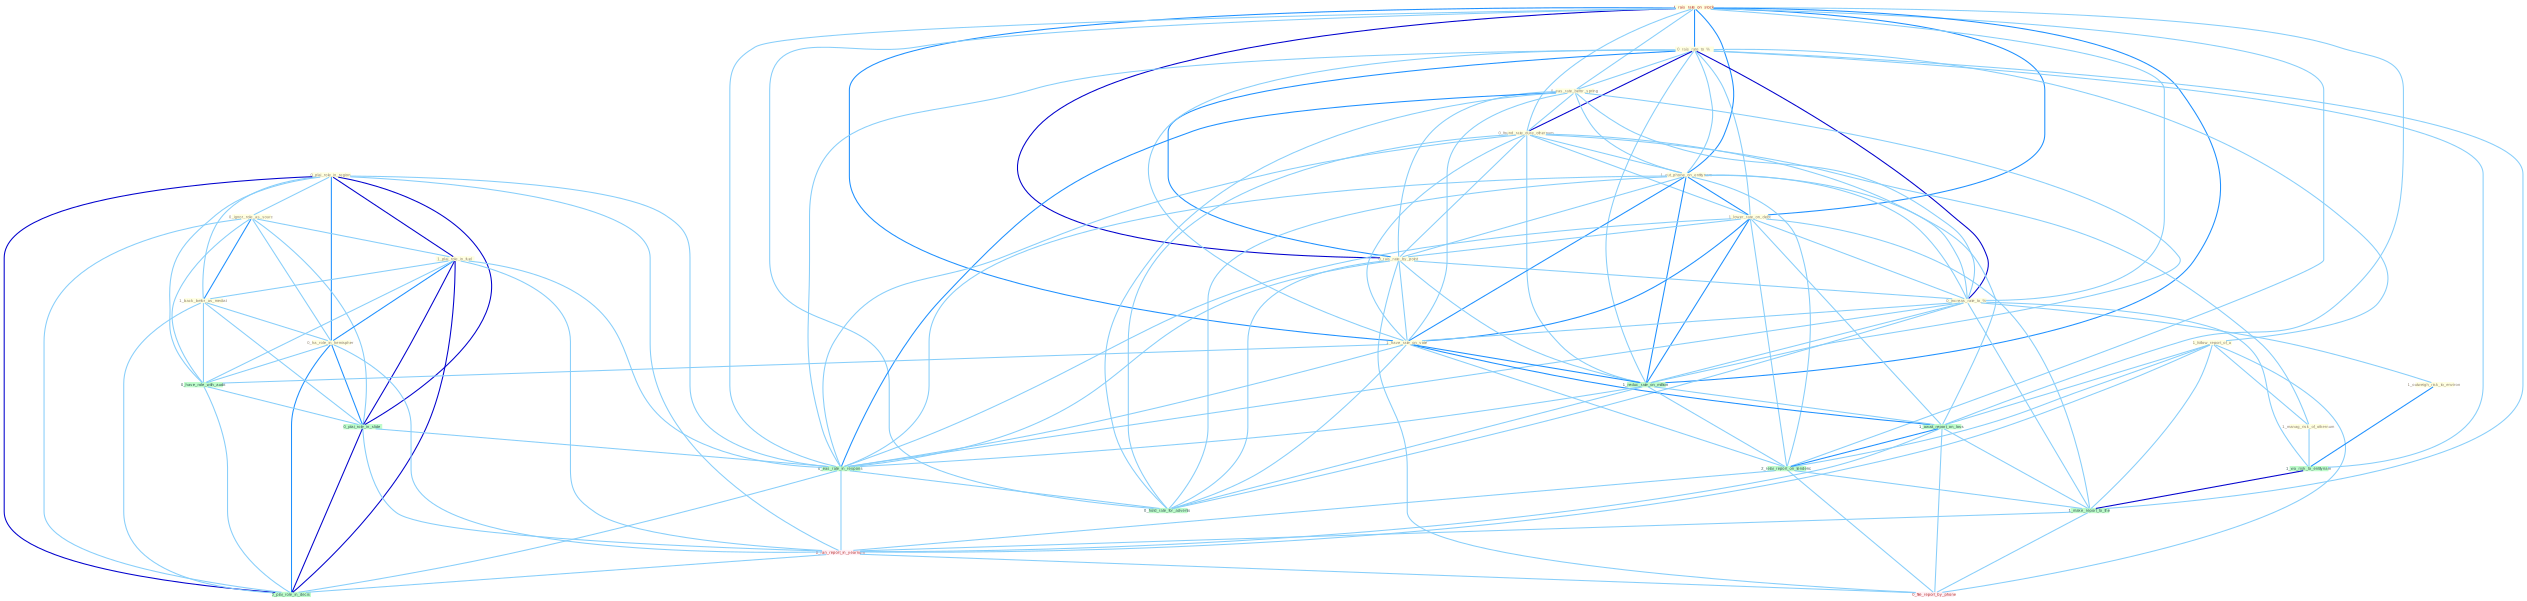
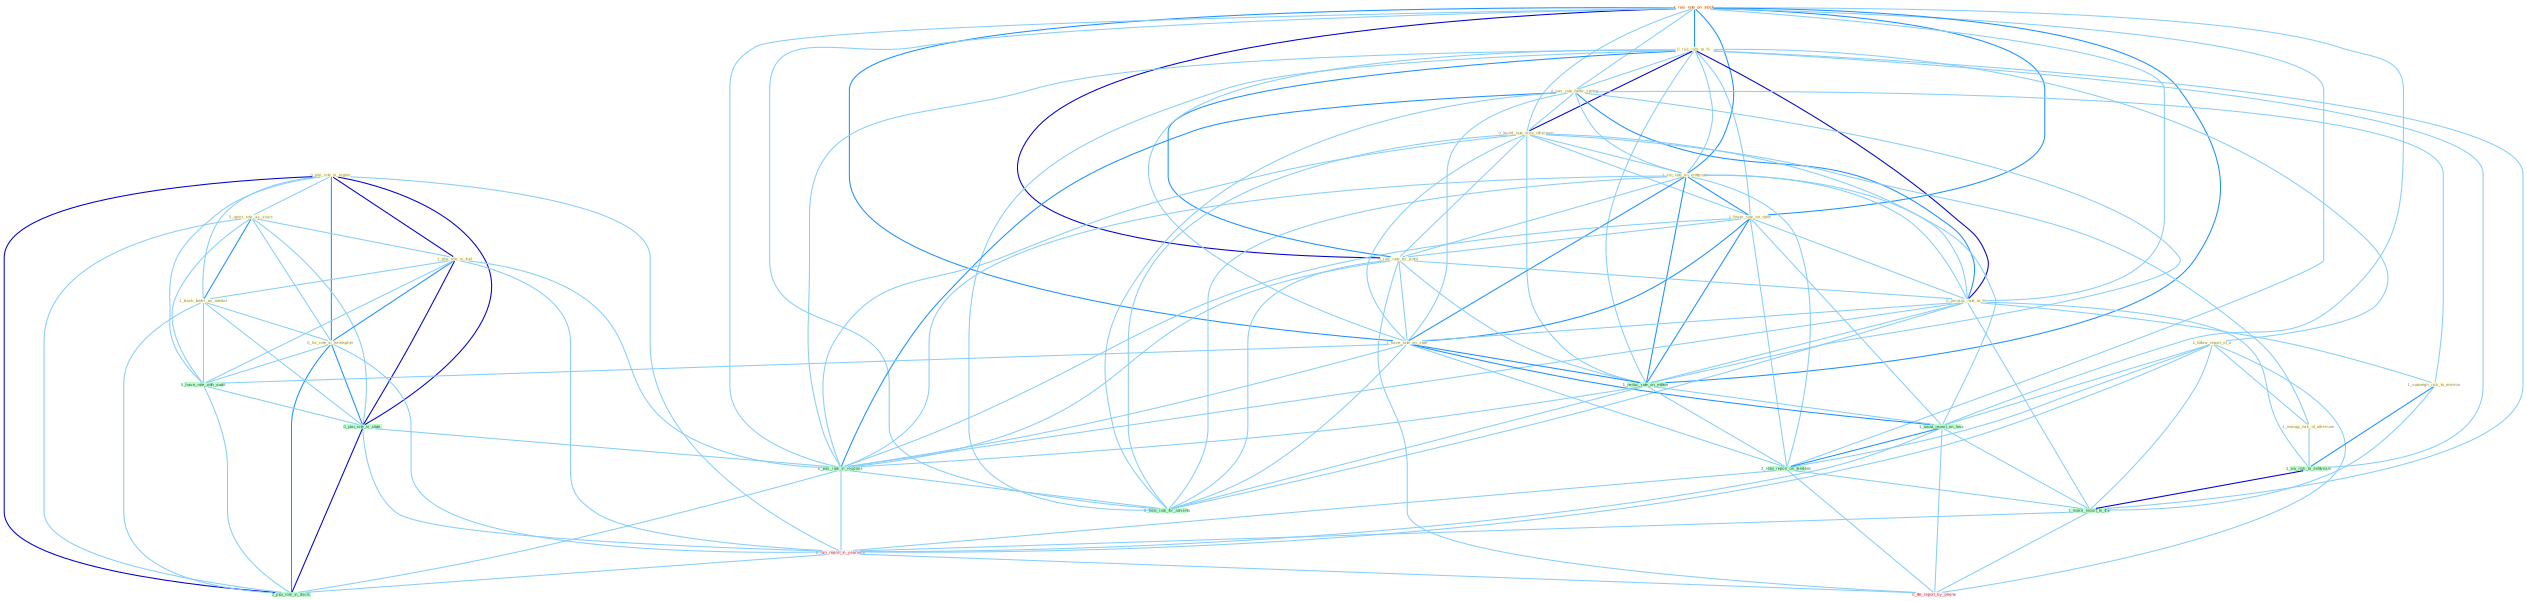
  graph {
    fontname="Liberation Sans"
    node [color="#ffffe0" fixedsize=true fontcolor="#8b7d6b" fontname="Liberation Sans" fontsize=4 shape=polygon style=filled]
    edge [color="#87cefa" fontname="Liberation Sans" w=1]
    "1_follow_report_of_a " [height=.06 width=.5]
    "1_rais_rate_on_stock " [fontcolor="#b22222" height=.06 width=.5]
    "0_rais_rate_to_% " [height=.06 width=.5]
    "0_eas_rate_befor_spring " [height=.06 width=.5]
    "0_found_rate_dure_othernum " [height=.06 width=.5]
    "0_plai_role_in_region " [height=.06 width=.5]
-   "1_cut_rate_on_entitynam " [height=.06 width=.5 label="1_cut_phone_on_entitynam"]
+   "1_cut_rate_on_entitynam " [height=.06 width=.5]
    "1_lower_rate_on_debt " [height=.06 width=.5]
    "0_rais_rate_by_point " [height=.06 width=.5]
    "0_ignor_role_as_sourc " [height=.06 width=.5]
    "1_plai_role_in_fuel " [height=.06 width=.5]
    n12 [height=.06 label="1_back_befor_as_mediat" width=.5]
    "1_manag_risk_of_othernum " [height=.06 width=.5]
    "0_ha_role_in_hemispher " [height=.06 width=.5]
    "0_increas_rate_to_% " [height=.06 width=.5]
    "1_have_rate_on_vote " [height=.06 width=.5]
    "1_outweigh_risk_to_environ " [height=.06 width=.5]
    "0_ran_report_in_yearnum " [color="#fff0f5" fontcolor="#b22222" height=.06 width=.5]
    "0_file_report_by_phone " [color="#fff0f5" fontcolor="#b22222" height=.06 width=.5]
    "1_await_report_on_loss " [color="#BDFCC9" fontcolor="#2f4f4f" height=.06 width=.5]
    n21 [color="#BDFCC9" fontcolor="#2f4f4f" height=.06 label="2_relai_report_on_tendenc" width=.5]
    "1_make_report_to_the " [color="#BDFCC9" fontcolor="#2f4f4f" height=.06 width=.5]
    "1_reduc_rate_on_million " [color="#BDFCC9" fontcolor="#2f4f4f" height=.06 width=.5]
    "0_eas_rate_in_respons " [color="#BDFCC9" fontcolor="#2f4f4f" height=.06 width=.5]
    "0_hold_rate_for_advertis " [color="#BDFCC9" fontcolor="#2f4f4f" height=.06 width=.5]
    "1_wa_risk_to_entitynam " [color="#BDFCC9" fontcolor="#2f4f4f" height=.06 width=.5]
    "0_have_role_with_audit " [color="#BDFCC9" fontcolor="#2f4f4f" height=.06 width=.5]
    "0_plai_role_in_slide " [color="#BDFCC9" fontcolor="#2f4f4f" height=.06 width=.5]
    "0_plai_role_in_decis " [color="#BDFCC9" fontcolor="#2f4f4f" height=.06 width=.5]
    subgraph sub_1 {
      "1_follow_report_of_a "
      "1_rais_rate_on_stock "
      "0_rais_rate_to_% "
      "0_eas_rate_befor_spring "
      "0_found_rate_dure_othernum "
      "0_plai_role_in_region "
      "1_cut_rate_on_entitynam "
      "1_lower_rate_on_debt "
      "0_rais_rate_by_point "
      "0_ignor_role_as_sourc "
      "1_plai_role_in_fuel "
      n12
      "1_manag_risk_of_othernum "
      "0_ha_role_in_hemispher "
      "0_increas_rate_to_% "
      "1_have_rate_on_vote "
      "1_outweigh_risk_to_environ "
    }
    subgraph sub_2 {
      "0_ran_report_in_yearnum "
      "0_file_report_by_phone "
    }
    "1_follow_report_of_a " -- "1_manag_risk_of_othernum "
    "1_follow_report_of_a " -- "0_ran_report_in_yearnum "
    "1_follow_report_of_a " -- "0_file_report_by_phone "
    "1_follow_report_of_a " -- "1_await_report_on_loss "
    "1_follow_report_of_a " -- n21
    "1_follow_report_of_a " -- "1_make_report_to_the "
    "1_rais_rate_on_stock " -- "0_rais_rate_to_% " [color="#1e90ff" w=2]
    "1_rais_rate_on_stock " -- "0_eas_rate_befor_spring "
    "1_rais_rate_on_stock " -- "0_found_rate_dure_othernum "
    "1_rais_rate_on_stock " -- "1_cut_rate_on_entitynam " [color="#1e90ff" w=2]
    "1_rais_rate_on_stock " -- "1_lower_rate_on_debt " [color="#1e90ff" w=2]
    "1_rais_rate_on_stock " -- "0_rais_rate_by_point " [color="#0000cd" w=2]
    "1_rais_rate_on_stock " -- "0_increas_rate_to_% "
    "1_rais_rate_on_stock " -- "1_have_rate_on_vote " [color="#1e90ff" w=2]
    "1_rais_rate_on_stock " -- "1_await_report_on_loss "
    "1_rais_rate_on_stock " -- n21
    "1_rais_rate_on_stock " -- "1_reduc_rate_on_million " [color="#1e90ff" w=2]
    "1_rais_rate_on_stock " -- "0_eas_rate_in_respons "
    "1_rais_rate_on_stock " -- "0_hold_rate_for_advertis "
    "0_rais_rate_to_% " -- "1_follow_report_of_a "
    "0_rais_rate_to_% " -- "0_eas_rate_befor_spring "
    "0_rais_rate_to_% " -- "0_found_rate_dure_othernum " [color="#0000cd"]
    "0_rais_rate_to_% " -- "1_cut_rate_on_entitynam "
    "0_rais_rate_to_% " -- "1_lower_rate_on_debt "
    "0_rais_rate_to_% " -- "0_rais_rate_by_point " [color="#1e90ff" w=2]
    "0_rais_rate_to_% " -- "0_increas_rate_to_% " [color="#0000cd" w=3]
    "0_rais_rate_to_% " -- "1_have_rate_on_vote "
    "0_rais_rate_to_% " -- "1_make_report_to_the "
    "0_rais_rate_to_% " -- "1_reduc_rate_on_million "
    "0_rais_rate_to_% " -- "0_eas_rate_in_respons "
+   "0_rais_rate_to_% " -- "0_hold_rate_for_advertis "
    "0_rais_rate_to_% " -- "1_wa_risk_to_entitynam "
    "0_eas_rate_befor_spring " -- "0_found_rate_dure_othernum "
    "0_eas_rate_befor_spring " -- "1_cut_rate_on_entitynam "
-   "0_eas_rate_befor_spring " -- "0_rais_rate_by_point "
-   "0_eas_rate_befor_spring " -- "0_increas_rate_to_% "
+   "0_eas_rate_befor_spring " -- "1_outweigh_risk_to_environ "
+   "0_eas_rate_befor_spring " -- "0_increas_rate_to_% " [color="#1e90ff"]
    "0_eas_rate_befor_spring " -- "1_have_rate_on_vote "
    "0_eas_rate_befor_spring " -- "1_reduc_rate_on_million "
    "0_eas_rate_befor_spring " -- "0_eas_rate_in_respons " [color="#1e90ff" w=2]
    "0_eas_rate_befor_spring " -- "0_hold_rate_for_advertis "
    "0_found_rate_dure_othernum " -- "1_cut_rate_on_entitynam "
    "0_found_rate_dure_othernum " -- "1_lower_rate_on_debt "
    "0_found_rate_dure_othernum " -- "0_rais_rate_by_point "
    "0_found_rate_dure_othernum " -- "1_manag_risk_of_othernum "
    "0_found_rate_dure_othernum " -- "0_increas_rate_to_% "
    "0_found_rate_dure_othernum " -- "1_have_rate_on_vote "
    "0_found_rate_dure_othernum " -- "1_reduc_rate_on_million "
    "0_found_rate_dure_othernum " -- "0_eas_rate_in_respons "
    "0_found_rate_dure_othernum " -- "0_hold_rate_for_advertis "
    "0_plai_role_in_region " -- "0_ignor_role_as_sourc "
    "0_plai_role_in_region " -- "1_plai_role_in_fuel " [color="#0000cd" w=3]
    "0_plai_role_in_region " -- n12
    "0_plai_role_in_region " -- "0_ha_role_in_hemispher " [color="#1e90ff" w=2]
    "0_plai_role_in_region " -- "0_ran_report_in_yearnum "
-   "0_plai_role_in_region " -- "0_eas_rate_in_respons "
    "0_plai_role_in_region " -- "0_have_role_with_audit "
    "0_plai_role_in_region " -- "0_plai_role_in_slide " [color="#0000cd" w=3]
    "0_plai_role_in_region " -- "0_plai_role_in_decis " [color="#0000cd" w=3]
    "1_cut_rate_on_entitynam " -- "1_lower_rate_on_debt " [color="#1e90ff" w=2]
    "1_cut_rate_on_entitynam " -- "0_rais_rate_by_point "
    "1_cut_rate_on_entitynam " -- "0_increas_rate_to_% "
    "1_cut_rate_on_entitynam " -- "1_have_rate_on_vote " [color="#1e90ff" w=2]
    "1_cut_rate_on_entitynam " -- "1_await_report_on_loss "
    "1_cut_rate_on_entitynam " -- n21
    "1_cut_rate_on_entitynam " -- "1_reduc_rate_on_million " [color="#1e90ff" w=2]
    "1_cut_rate_on_entitynam " -- "0_eas_rate_in_respons "
    "1_cut_rate_on_entitynam " -- "0_hold_rate_for_advertis "
    "1_lower_rate_on_debt " -- "0_rais_rate_by_point "
    "1_lower_rate_on_debt " -- "0_increas_rate_to_% "
    "1_lower_rate_on_debt " -- "1_have_rate_on_vote " [color="#1e90ff" w=2]
    "1_lower_rate_on_debt " -- "1_await_report_on_loss "
    "1_lower_rate_on_debt " -- n21
    "1_lower_rate_on_debt " -- "1_reduc_rate_on_million " [color="#1e90ff" w=2]
    "1_lower_rate_on_debt " -- "0_eas_rate_in_respons "
    "0_rais_rate_by_point " -- "0_increas_rate_to_% "
    "0_rais_rate_by_point " -- "1_have_rate_on_vote "
    "0_rais_rate_by_point " -- "0_file_report_by_phone "
    "0_rais_rate_by_point " -- "1_reduc_rate_on_million "
    "0_rais_rate_by_point " -- "0_eas_rate_in_respons "
    "0_rais_rate_by_point " -- "0_hold_rate_for_advertis "
    "0_ignor_role_as_sourc " -- "1_plai_role_in_fuel "
    "0_ignor_role_as_sourc " -- n12 [color="#1e90ff" w=2]
    "0_ignor_role_as_sourc " -- "0_ha_role_in_hemispher "
    "0_ignor_role_as_sourc " -- "0_have_role_with_audit "
    "0_ignor_role_as_sourc " -- "0_plai_role_in_slide "
    "0_ignor_role_as_sourc " -- "0_plai_role_in_decis "
    "1_plai_role_in_fuel " -- n12
    "1_plai_role_in_fuel " -- "0_ha_role_in_hemispher " [color="#1e90ff" w=2]
    "1_plai_role_in_fuel " -- "0_ran_report_in_yearnum "
    "1_plai_role_in_fuel " -- "0_eas_rate_in_respons "
    "1_plai_role_in_fuel " -- "0_have_role_with_audit "
    "1_plai_role_in_fuel " -- "0_plai_role_in_slide " [color="#0000cd" w=3]
-   "1_plai_role_in_fuel " -- "0_plai_role_in_decis " [color="#0000cd" w=3]
    n12 -- "0_ha_role_in_hemispher "
    n12 -- "0_have_role_with_audit "
    n12 -- "0_plai_role_in_slide "
    n12 -- "0_plai_role_in_decis "
    "1_manag_risk_of_othernum " -- "1_wa_risk_to_entitynam "
    "0_ha_role_in_hemispher " -- "0_ran_report_in_yearnum "
    "0_ha_role_in_hemispher " -- "0_have_role_with_audit "
    "0_ha_role_in_hemispher " -- "0_plai_role_in_slide " [color="#1e90ff" w=2]
    "0_ha_role_in_hemispher " -- "0_plai_role_in_decis " [color="#1e90ff" w=2]
    "0_increas_rate_to_% " -- "1_have_rate_on_vote "
    "0_increas_rate_to_% " -- "1_outweigh_risk_to_environ "
    "0_increas_rate_to_% " -- "1_make_report_to_the "
    "0_increas_rate_to_% " -- "1_reduc_rate_on_million "
    "0_increas_rate_to_% " -- "0_eas_rate_in_respons "
    "0_increas_rate_to_% " -- "0_hold_rate_for_advertis "
    "0_increas_rate_to_% " -- "1_wa_risk_to_entitynam "
    "1_have_rate_on_vote " -- "1_await_report_on_loss " [color="#1e90ff"]
    "1_have_rate_on_vote " -- n21
    "1_have_rate_on_vote " -- "1_reduc_rate_on_million " [color="#1e90ff" w=2]
    "1_have_rate_on_vote " -- "0_eas_rate_in_respons "
    "1_have_rate_on_vote " -- "0_hold_rate_for_advertis "
    "1_have_rate_on_vote " -- "0_have_role_with_audit "
-   "1_lower_rate_on_debt " -- "1_make_report_to_the "
+   "1_outweigh_risk_to_environ " -- "1_make_report_to_the "
    "1_outweigh_risk_to_environ " -- "1_wa_risk_to_entitynam " [color="#1e90ff" w=2]
    "0_ran_report_in_yearnum " -- "0_file_report_by_phone "
    "0_ran_report_in_yearnum " -- "0_plai_role_in_decis "
    "1_await_report_on_loss " -- "0_ran_report_in_yearnum "
    "1_await_report_on_loss " -- "0_file_report_by_phone "
    "1_await_report_on_loss " -- n21 [color="#1e90ff" w=2]
    "1_await_report_on_loss " -- "1_make_report_to_the "
    n21 -- "0_ran_report_in_yearnum "
    n21 -- "0_file_report_by_phone "
    n21 -- "1_make_report_to_the "
    "1_make_report_to_the " -- "0_ran_report_in_yearnum "
    "1_make_report_to_the " -- "0_file_report_by_phone "
    "1_reduc_rate_on_million " -- "1_await_report_on_loss "
    "1_reduc_rate_on_million " -- n21
    "1_reduc_rate_on_million " -- "0_eas_rate_in_respons "
    "1_reduc_rate_on_million " -- "0_hold_rate_for_advertis "
    "0_eas_rate_in_respons " -- "0_ran_report_in_yearnum "
    "0_eas_rate_in_respons " -- "0_hold_rate_for_advertis "
    "0_eas_rate_in_respons " -- "0_plai_role_in_decis "
    "1_wa_risk_to_entitynam " -- "1_make_report_to_the " [color="#0000cd"]
    "0_have_role_with_audit " -- "0_plai_role_in_slide "
    "0_have_role_with_audit " -- "0_plai_role_in_decis "
    "0_plai_role_in_slide " -- "0_ran_report_in_yearnum "
    "0_plai_role_in_slide " -- "0_eas_rate_in_respons "
    "0_plai_role_in_slide " -- "0_plai_role_in_decis " [color="#0000cd" w=3]
  }
